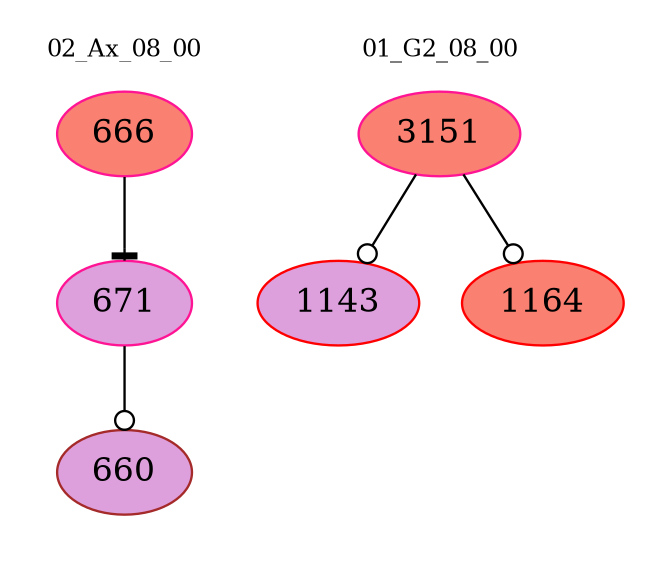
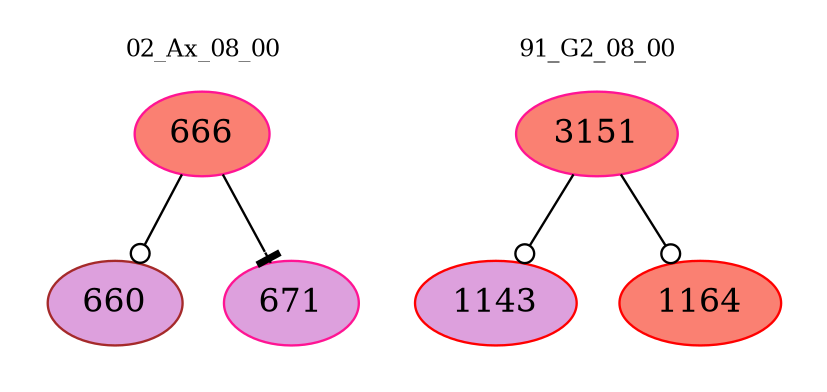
  digraph {
    node [color=deeppink fillcolor=salmon style=filled]
    edge [arrowhead=odot color=black]
    n1 [label=666]
    n2 [color=brown fillcolor=plum label=660]
    n3 [fillcolor=plum label=671]
    n4 [label=3151]
    n5 [color=red fillcolor=plum label=1143]
    n6 [color=red label=1164]
    subgraph cluster_1 {
      color=white
      fontsize=10
      label="02_Ax_08_00"
      n1
      n2
      n3
    }
    subgraph cluster_2 {
      color=white
      fontsize=10
-     label="01_G2_08_00"
+     label="91_G2_08_00"
      n4
      n5
      n6
    }
-   n3 -> n2
+   n1 -> n2
    n1 -> n3 [arrowhead=tee]
    n4 -> n5
    n4 -> n6
  }
